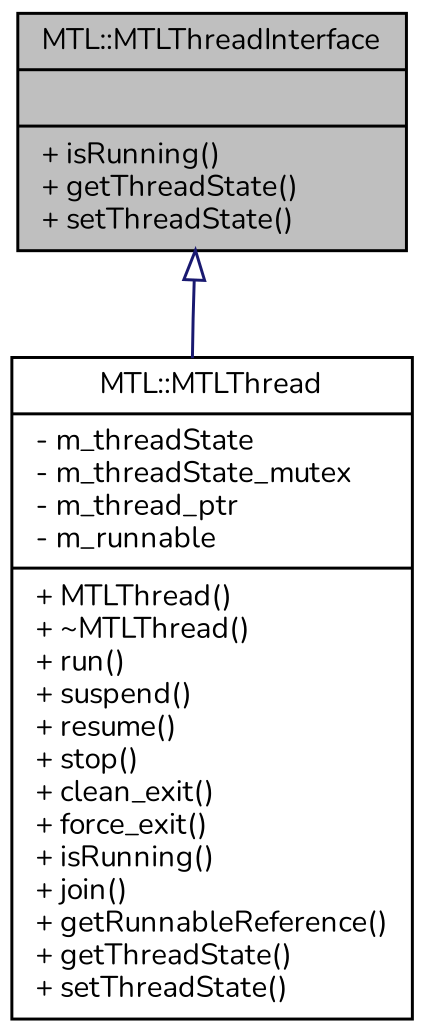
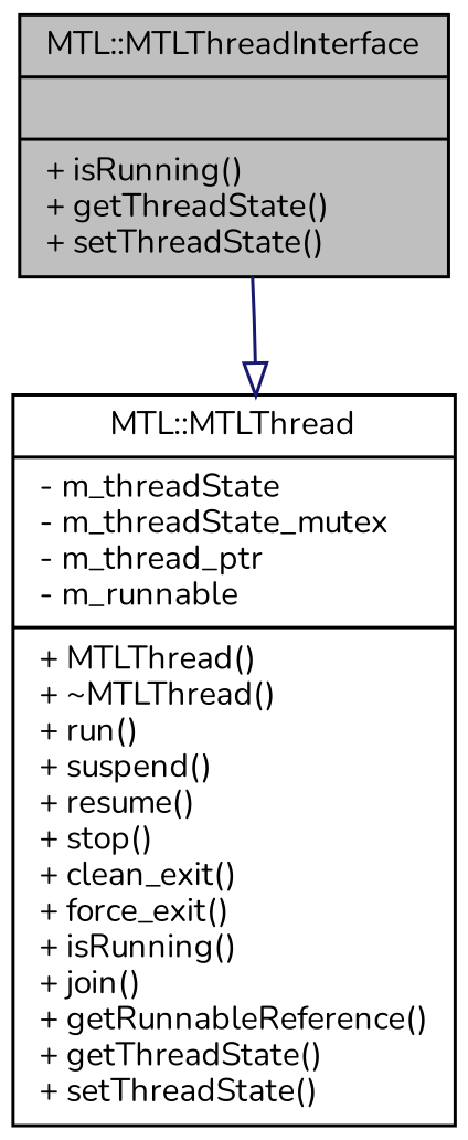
  digraph {
    fontname=Nunito
    node [color=black fontname=Nunito fontsize=10 shape=record style=filled]
    n1 [fillcolor=grey75 fontcolor=black height=0.2 label="{MTL::MTLThreadInterface\n||+ isRunning()\l+ getThreadState()\l+ setThreadState()\l}" width=0.4]
    n2 [fillcolor=white height=0.2 label="{MTL::MTLThread\n|- m_threadState\l- m_threadState_mutex\l- m_thread_ptr\l- m_runnable\l|+ MTLThread()\l+ ~MTLThread()\l+ run()\l+ suspend()\l+ resume()\l+ stop()\l+ clean_exit()\l+ force_exit()\l+ isRunning()\l+ join()\l+ getRunnableReference()\l+ getThreadState()\l+ setThreadState()\l}" width=0.4]
-   n1 -> n2 [arrowtail=onormal color=midnightblue dir=back fontname=Nunito fontsize=10 labelfontname=Helvetica labelfontsize=10 style=solid]
+   n2 -> n1 [arrowtail=onormal color=midnightblue dir=back fontname=Nunito fontsize=10 labelfontname=Helvetica labelfontsize=10 style=solid]
  }
